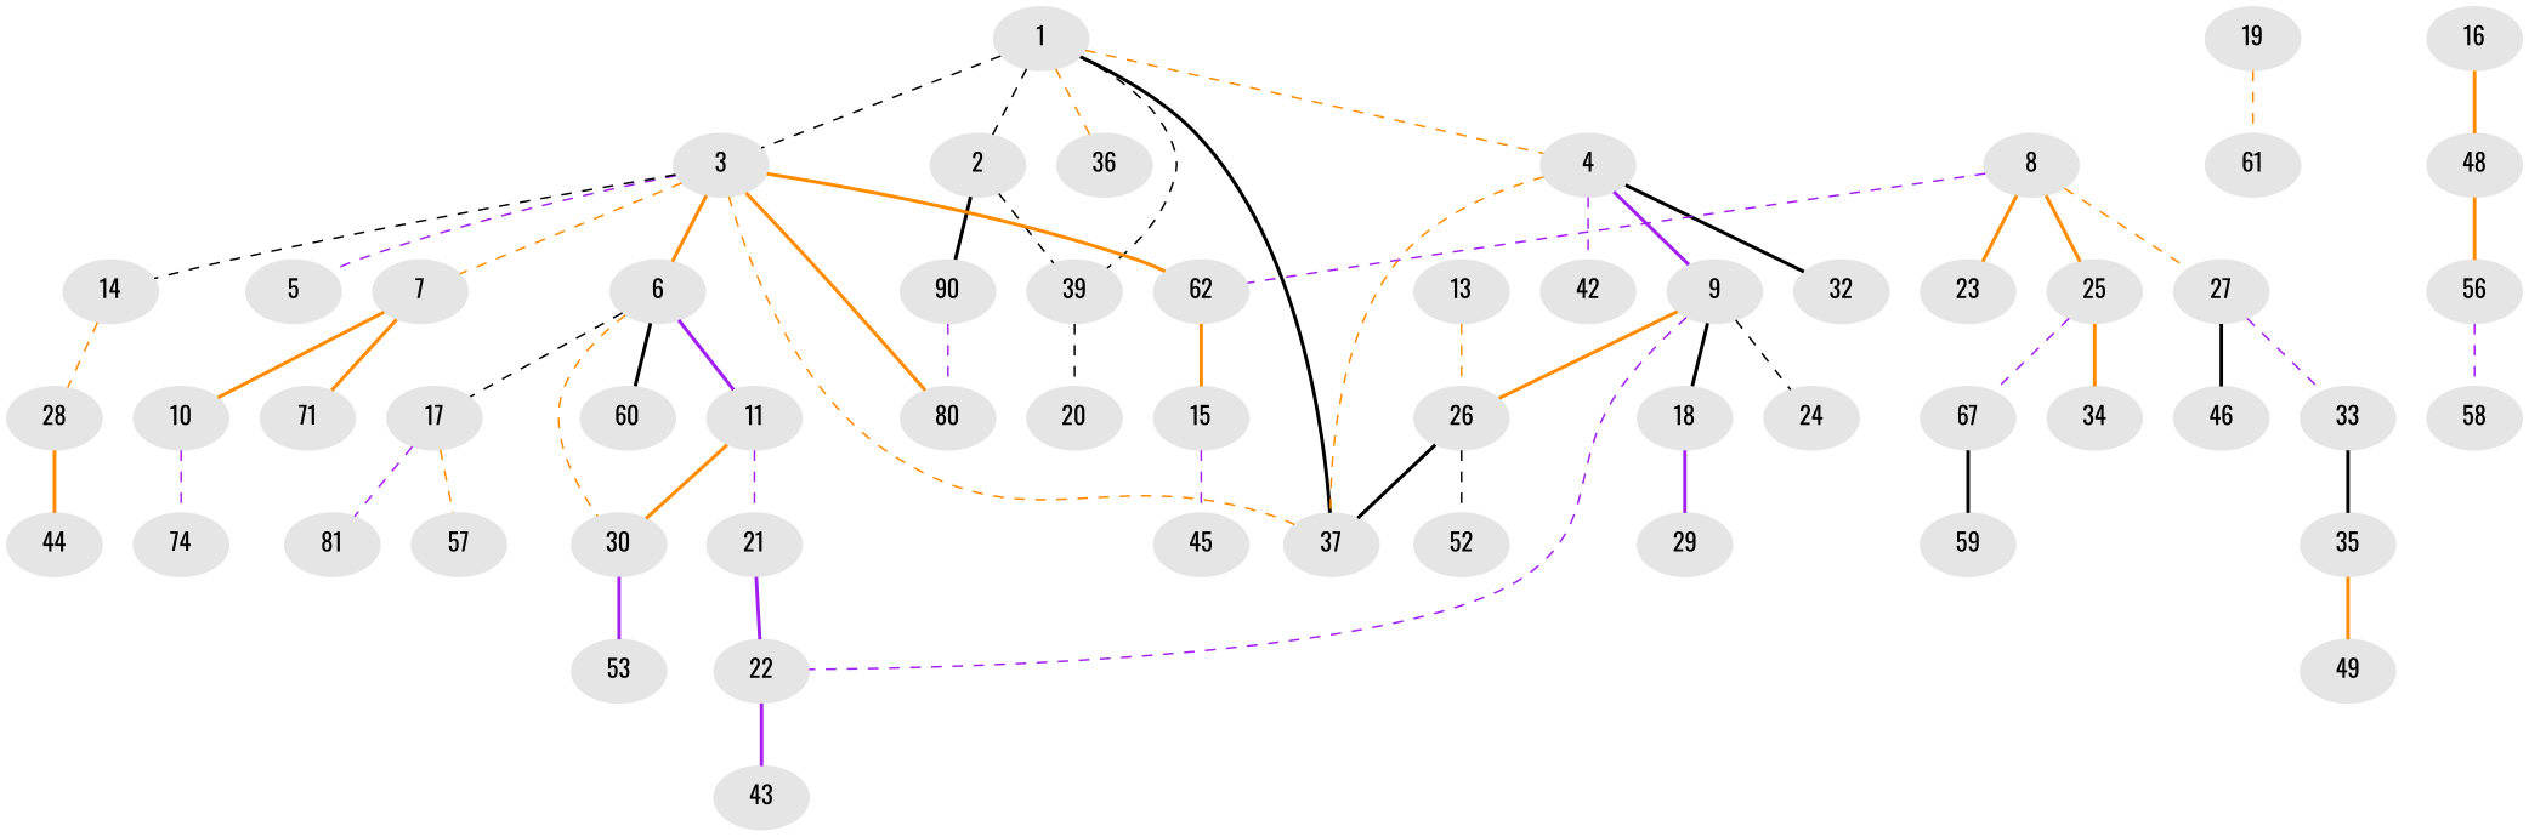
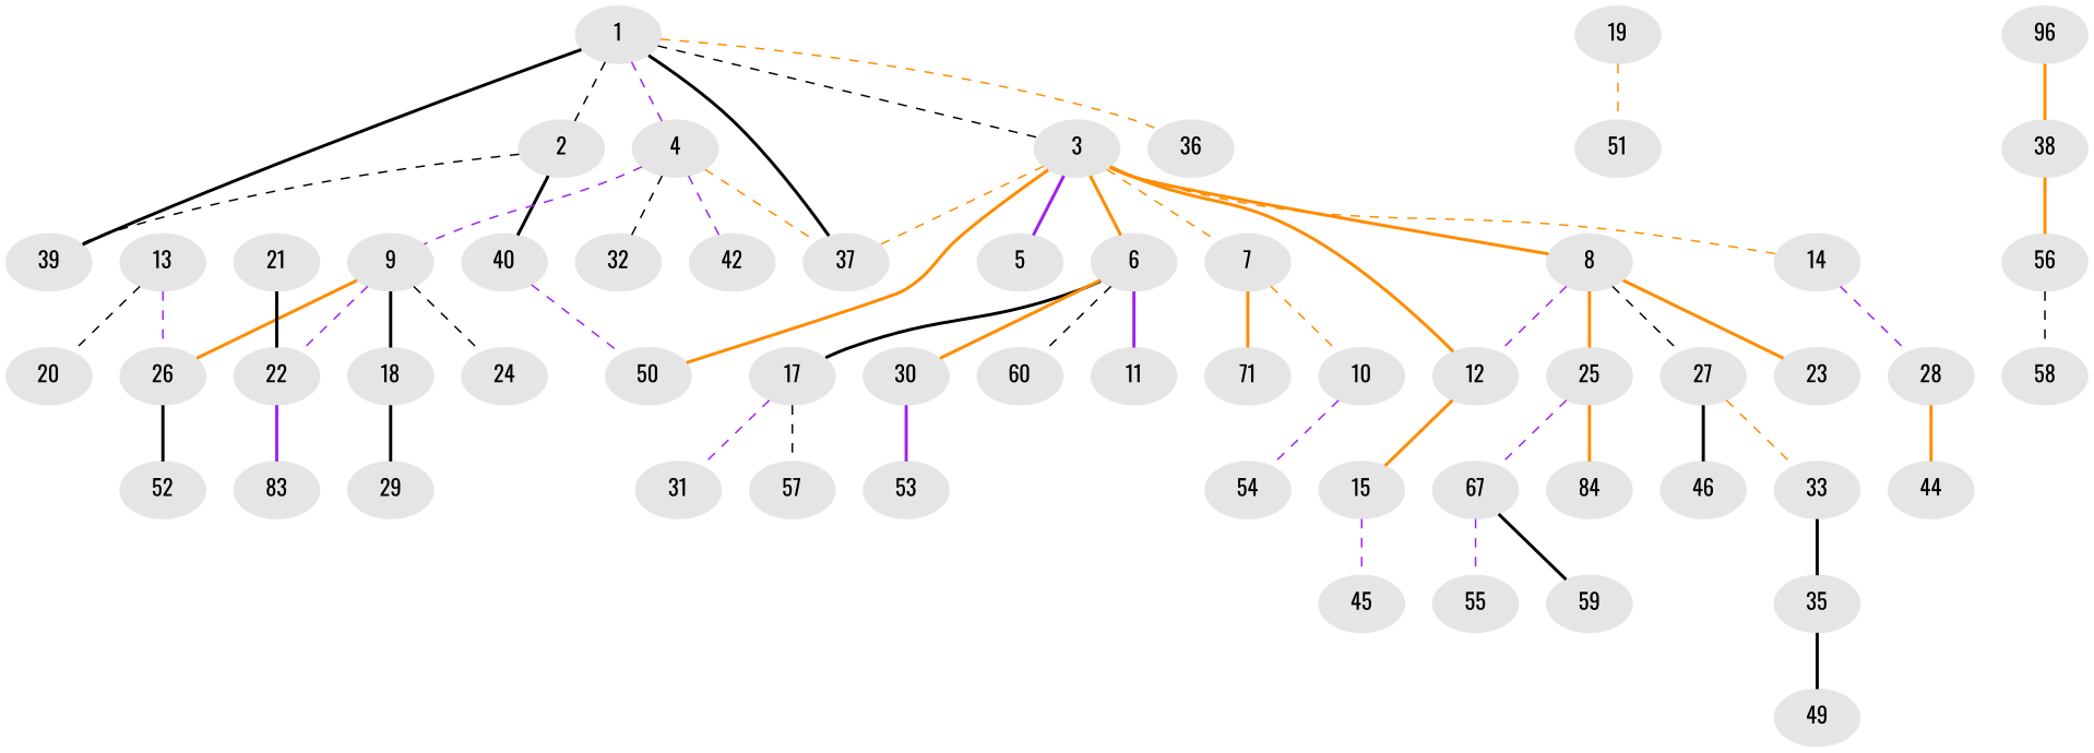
  graph {
    fontname=Oswald
    node [color=gray90 fontname=Oswald style=filled]
    edge [color=darkorange fontname=Oswald style=dashed weight=1.0]
    1
    2
    3
    4
    36
    37
    39
-   40 [label=90]
+   40
    5
    6
    7
    8
-   12 [label=62]
+   12
    14
-   50 [label=80]
+   50
    9
    32
    42
    11
    17
    30
    60
    10
    n24 [label=71]
    23
    25
    27
    15
    28
    18
    22
    24
    26
    19
-   51 [label=61]
+   51
    21
-   31 [label=81]
+   31
    57
    53
-   54 [label=74]
-   16
-   38 [label=48]
-   34
+   54
+   16 [label=96]
+   38
+   34 [label=84]
    n44 [label=67]
    33
    46
    13
    20
    29
-   43
+   43 [label=83]
    45
    52
    44
    56
+   55
    59
    35
    49
    58
    1 -- 2 [color=black weight=3.0]
    1 -- 3 [color=black]
-   1 -- 4
+   1 -- 4 [color=purple]
    1 -- 36
    1 -- 37 [color=black style=bold]
-   1 -- 39 [color=black]
+   1 -- 39 [color=black style=bold]
    2 -- 39 [color=black]
    2 -- 40 [color=black style=bold]
    3 -- 37
-   3 -- 5 [color=purple]
+   3 -- 5 [color=purple style=bold]
    3 -- 6 [style=bold]
    3 -- 7
+   3 -- 8 [style=bold]
    3 -- 12 [style=bold]
-   3 -- 14 [color=black]
+   3 -- 14
    3 -- 50 [style=bold]
    4 -- 37
-   4 -- 9 [color=purple style=bold]
-   4 -- 32 [color=black style=bold]
+   4 -- 9 [color=purple]
+   4 -- 32 [color=black]
    4 -- 42 [color=purple]
    40 -- 50 [color=purple]
    6 -- 11 [color=purple style=bold weight=2.0]
-   6 -- 17 [color=black]
-   6 -- 30
-   6 -- 60 [color=black style=bold]
-   7 -- 10 [style=bold]
+   6 -- 17 [color=black style=bold]
+   6 -- 30 [style=bold]
+   6 -- 60 [color=black]
+   7 -- 10
    7 -- n24 [style=bold]
    8 -- 12 [color=purple]
    8 -- 23 [style=bold]
    8 -- 25 [style=bold]
-   8 -- 27
+   8 -- 27 [color=black]
    12 -- 15 [style=bold]
-   14 -- 28
+   14 -- 28 [color=purple]
    9 -- 18 [color=black style=bold]
    9 -- 22 [color=purple]
    9 -- 24 [color=black]
    9 -- 26 [style=bold]
-   11 -- 30 [style=bold]
-   11 -- 21 [color=purple weight=4.0]
    17 -- 31 [color=purple]
-   17 -- 57
+   17 -- 57 [color=black]
    30 -- 53 [color=purple style=bold weight=2.0]
    10 -- 54 [color=purple]
    25 -- 34 [style=bold weight=3.0]
    25 -- n44 [color=purple]
-   27 -- 33 [color=purple]
+   27 -- 33
    27 -- 46 [color=black style=bold]
    15 -- 45 [color=purple]
    28 -- 44 [style=bold weight=2.0]
-   18 -- 29 [color=purple style=bold]
+   18 -- 29 [color=black style=bold]
    22 -- 43 [color=purple style=bold]
-   26 -- 37 [color=black style=bold]
-   26 -- 52 [color=black]
+   26 -- 52 [color=black style=bold]
    19 -- 51
-   21 -- 22 [color=purple style=bold]
+   21 -- 22 [color=black style=bold]
    16 -- 38 [style=bold]
    38 -- 56 [style=bold]
+   n44 -- 55 [color=purple]
    n44 -- 59 [color=black style=bold]
    33 -- 35 [color=black style=bold]
-   13 -- 26 [weight=3.0]
-   39 -- 20 [color=black]
-   56 -- 58 [color=purple]
-   35 -- 49 [style=bold]
+   13 -- 26 [color=purple weight=3.0]
+   13 -- 20 [color=black]
+   56 -- 58 [color=black]
+   35 -- 49 [color=black style=bold]
  }
